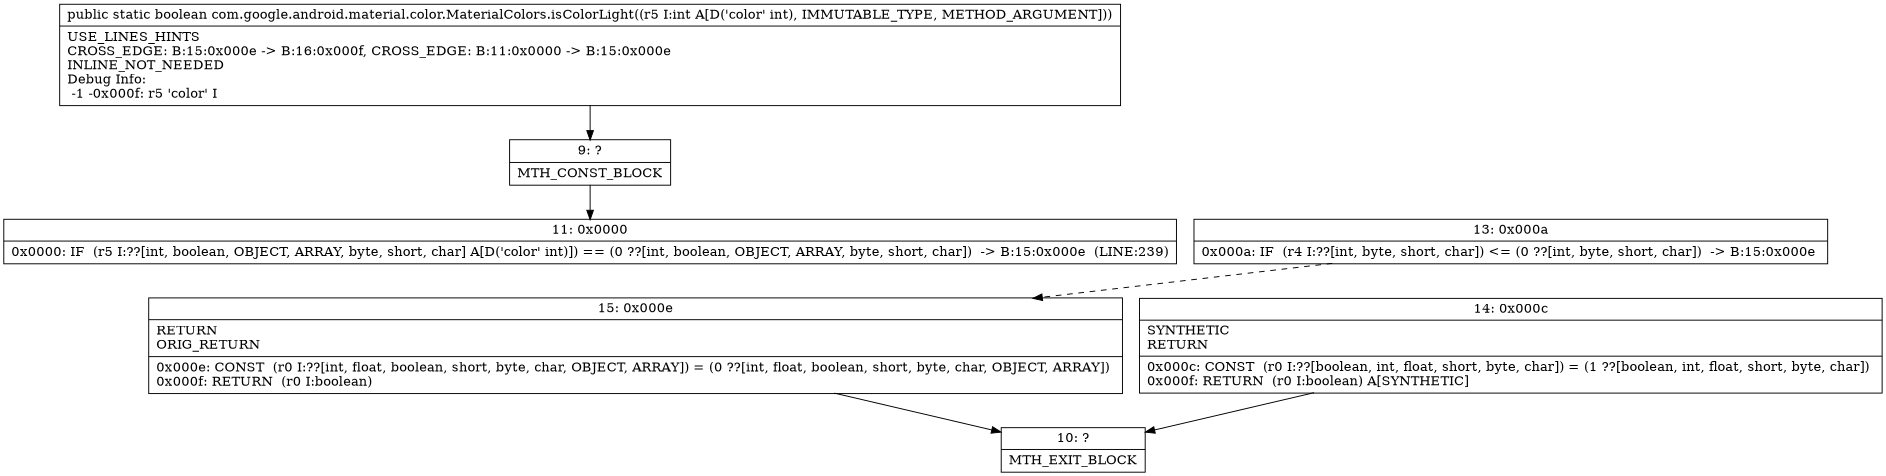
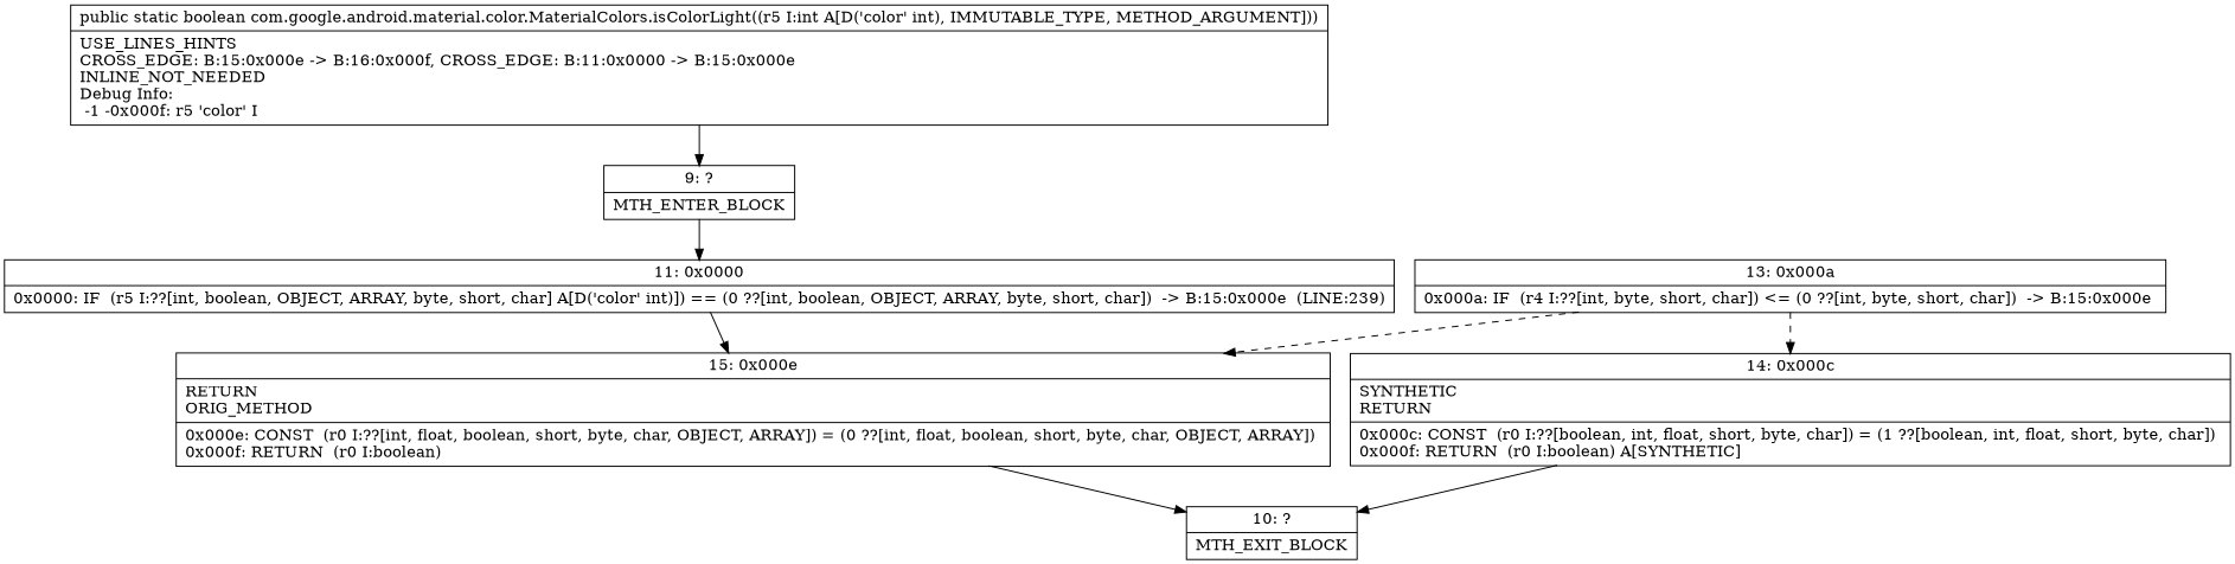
  digraph {
    node [shape=record]
-   n1 [label="{9\:\ ?|MTH_CONST_BLOCK\l}"]
+   n1 [label="{9\:\ ?|MTH_ENTER_BLOCK\l}"]
    n2 [label="{11\:\ 0x0000|0x0000: IF  (r5 I:??[int, boolean, OBJECT, ARRAY, byte, short, char] A[D('color' int)]) == (0 ??[int, boolean, OBJECT, ARRAY, byte, short, char])  \-\> B:15:0x000e  (LINE:239)\l}"]
-   n3 [label="{15\:\ 0x000e|RETURN\lORIG_RETURN\l|0x000e: CONST  (r0 I:??[int, float, boolean, short, byte, char, OBJECT, ARRAY]) = (0 ??[int, float, boolean, short, byte, char, OBJECT, ARRAY]) \l0x000f: RETURN  (r0 I:boolean) \l}"]
+   n3 [label="{15\:\ 0x000e|RETURN\lORIG_METHOD\l|0x000e: CONST  (r0 I:??[int, float, boolean, short, byte, char, OBJECT, ARRAY]) = (0 ??[int, float, boolean, short, byte, char, OBJECT, ARRAY]) \l0x000f: RETURN  (r0 I:boolean) \l}"]
    n4 [label="{10\:\ ?|MTH_EXIT_BLOCK\l}"]
    n5 [label="{13\:\ 0x000a|0x000a: IF  (r4 I:??[int, byte, short, char]) \<= (0 ??[int, byte, short, char])  \-\> B:15:0x000e \l}"]
    n6 [label="{14\:\ 0x000c|SYNTHETIC\lRETURN\l|0x000c: CONST  (r0 I:??[boolean, int, float, short, byte, char]) = (1 ??[boolean, int, float, short, byte, char]) \l0x000f: RETURN  (r0 I:boolean) A[SYNTHETIC]\l}"]
    n7 [label="{public static boolean com.google.android.material.color.MaterialColors.isColorLight((r5 I:int A[D('color' int), IMMUTABLE_TYPE, METHOD_ARGUMENT]))  | USE_LINES_HINTS\lCROSS_EDGE: B:15:0x000e \-\> B:16:0x000f, CROSS_EDGE: B:11:0x0000 \-\> B:15:0x000e\lINLINE_NOT_NEEDED\lDebug Info:\l  \-1 \-0x000f: r5 'color' I\l}"]
    n1 -> n2
+   n2 -> n3
    n3 -> n4
    n5 -> n3 [style=dashed]
+   n5 -> n6 [style=dashed]
    n6 -> n4
    n7 -> n1
  }
